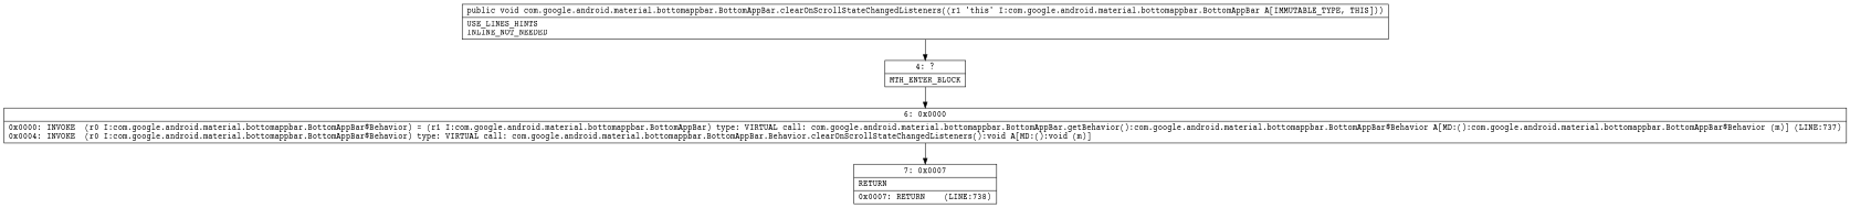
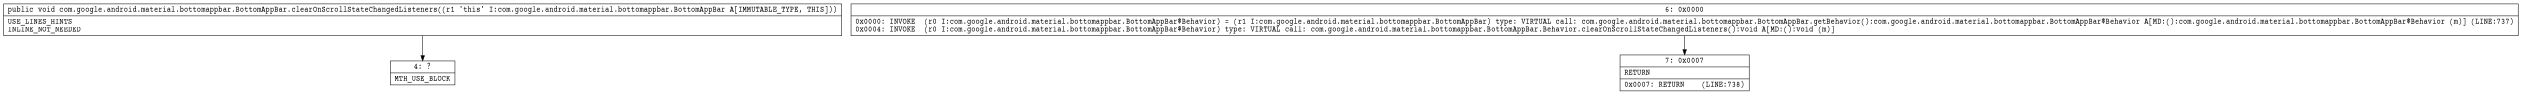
  digraph {
    fontname="Courier Prime"
    node [fontname="Courier Prime" shape=record]
    edge [fontname="Courier Prime"]
-   n1 [label="{4\:\ ?|MTH_ENTER_BLOCK\l}"]
+   n1 [label="{4\:\ ?|MTH_USE_BLOCK\l}"]
    n2 [label="{6\:\ 0x0000|0x0000: INVOKE  (r0 I:com.google.android.material.bottomappbar.BottomAppBar$Behavior) = (r1 I:com.google.android.material.bottomappbar.BottomAppBar) type: VIRTUAL call: com.google.android.material.bottomappbar.BottomAppBar.getBehavior():com.google.android.material.bottomappbar.BottomAppBar$Behavior A[MD:():com.google.android.material.bottomappbar.BottomAppBar$Behavior (m)] (LINE:737)\l0x0004: INVOKE  (r0 I:com.google.android.material.bottomappbar.BottomAppBar$Behavior) type: VIRTUAL call: com.google.android.material.bottomappbar.BottomAppBar.Behavior.clearOnScrollStateChangedListeners():void A[MD:():void (m)]\l}"]
    n3 [label="{7\:\ 0x0007|RETURN\l|0x0007: RETURN    (LINE:738)\l}"]
    n4 [label="{public void com.google.android.material.bottomappbar.BottomAppBar.clearOnScrollStateChangedListeners((r1 'this' I:com.google.android.material.bottomappbar.BottomAppBar A[IMMUTABLE_TYPE, THIS]))  | USE_LINES_HINTS\lINLINE_NOT_NEEDED\l}"]
-   n1 -> n2
    n2 -> n3
    n4 -> n1
  }
